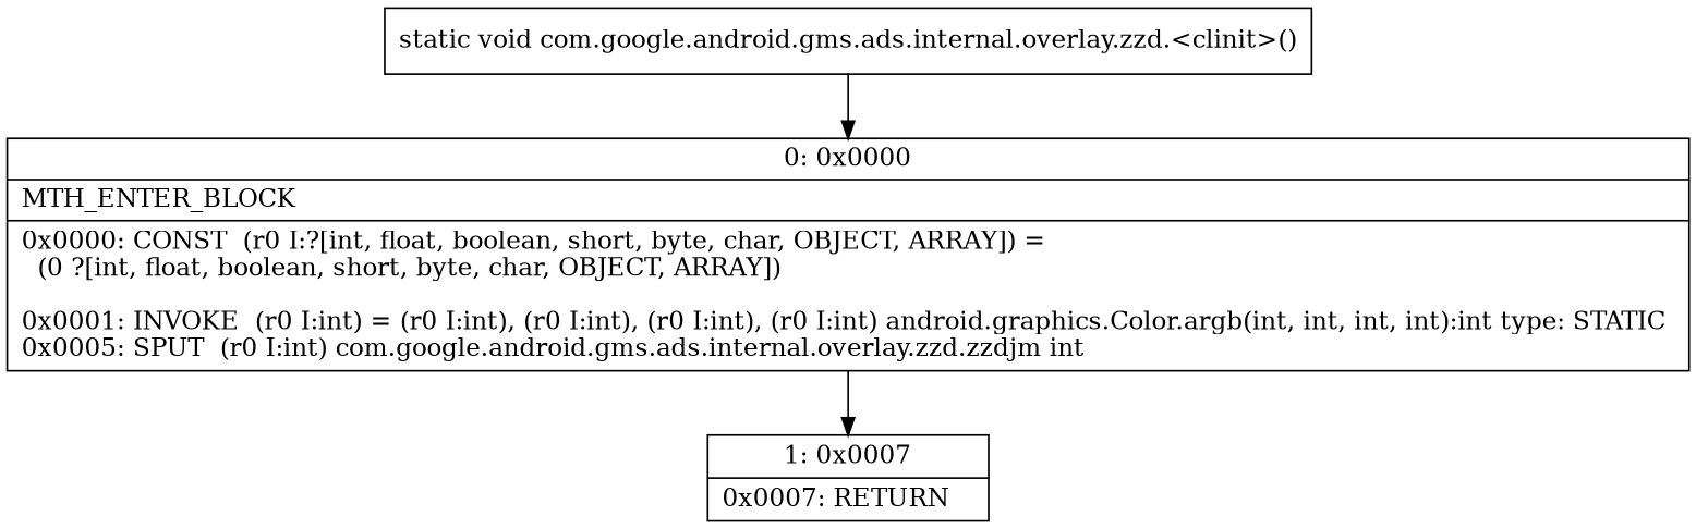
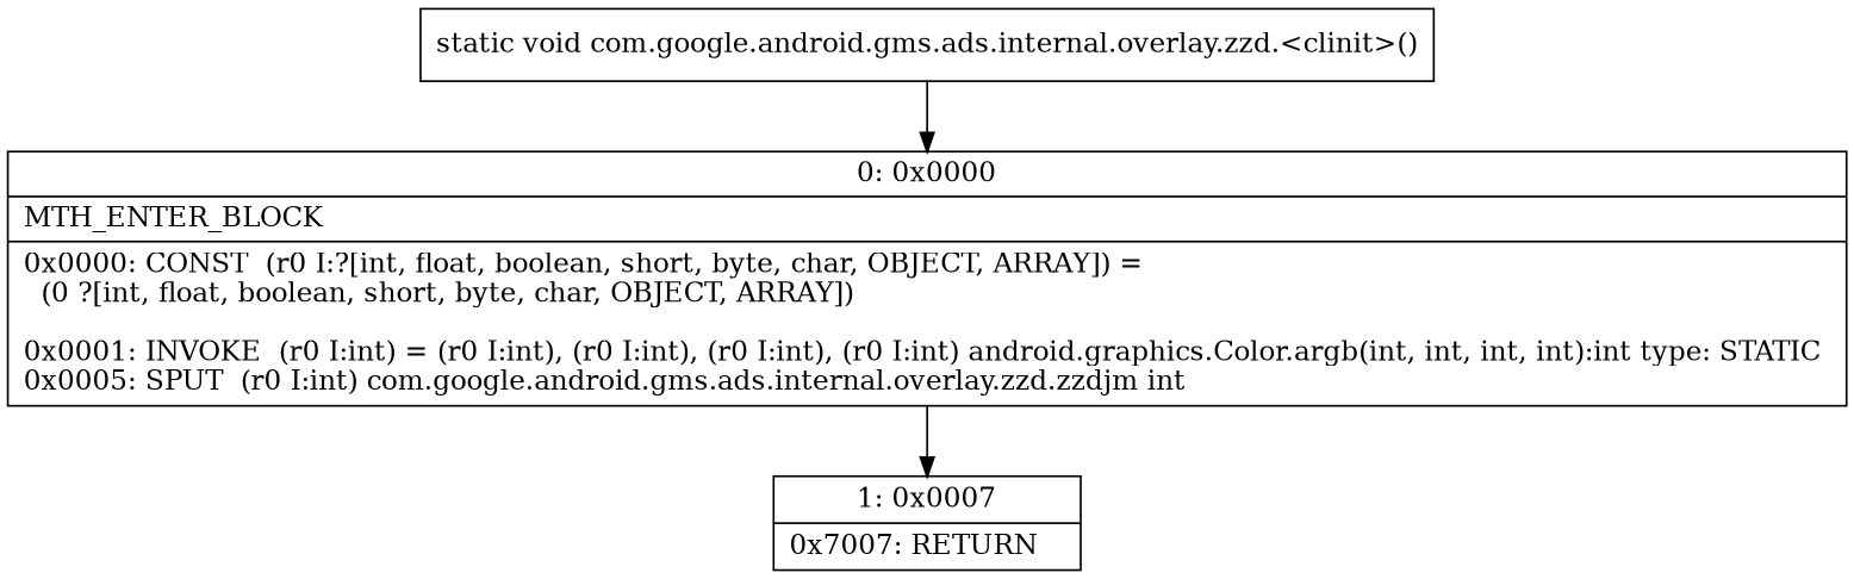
  digraph {
    node [shape=record]
    n1 [label="{0\:\ 0x0000|MTH_ENTER_BLOCK\l|0x0000: CONST  (r0 I:?[int, float, boolean, short, byte, char, OBJECT, ARRAY]) = \l  (0 ?[int, float, boolean, short, byte, char, OBJECT, ARRAY])\l \l0x0001: INVOKE  (r0 I:int) = (r0 I:int), (r0 I:int), (r0 I:int), (r0 I:int) android.graphics.Color.argb(int, int, int, int):int type: STATIC \l0x0005: SPUT  (r0 I:int) com.google.android.gms.ads.internal.overlay.zzd.zzdjm int \l}"]
-   n2 [label="{1\:\ 0x0007|0x0007: RETURN   \l}"]
+   n2 [label="{1\:\ 0x0007|0x7007: RETURN   \l}"]
    n3 [label="{static void com.google.android.gms.ads.internal.overlay.zzd.\<clinit\>() }"]
    n1 -> n2
    n3 -> n1
  }
